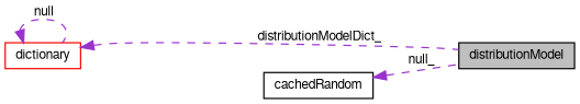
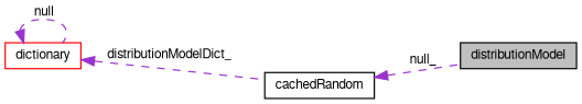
  digraph {
    rankdir=LR
    node [color=black fontname=FreeSans fontsize=10 shape=record]
    edge [color=darkorchid3 dir=back fontname=FreeSans fontsize=10 labelfontname=FreeSans labelfontsize=10 style=dashed]
    n1 [fillcolor=grey75 fontcolor=black height=0.2 label=distributionModel style=filled width=0.4]
    n2 [height=0.2 label=cachedRandom width=0.4]
    n3 [color=red height=0.2 label=dictionary width=0.4]
    n2 -> n1 [label=" null_"]
-   n3 -> n1 [label=" distributionModelDict_"]
+   n3 -> n2 [label=" distributionModelDict_"]
    n3 -> n3 [label=" null"]
  }
